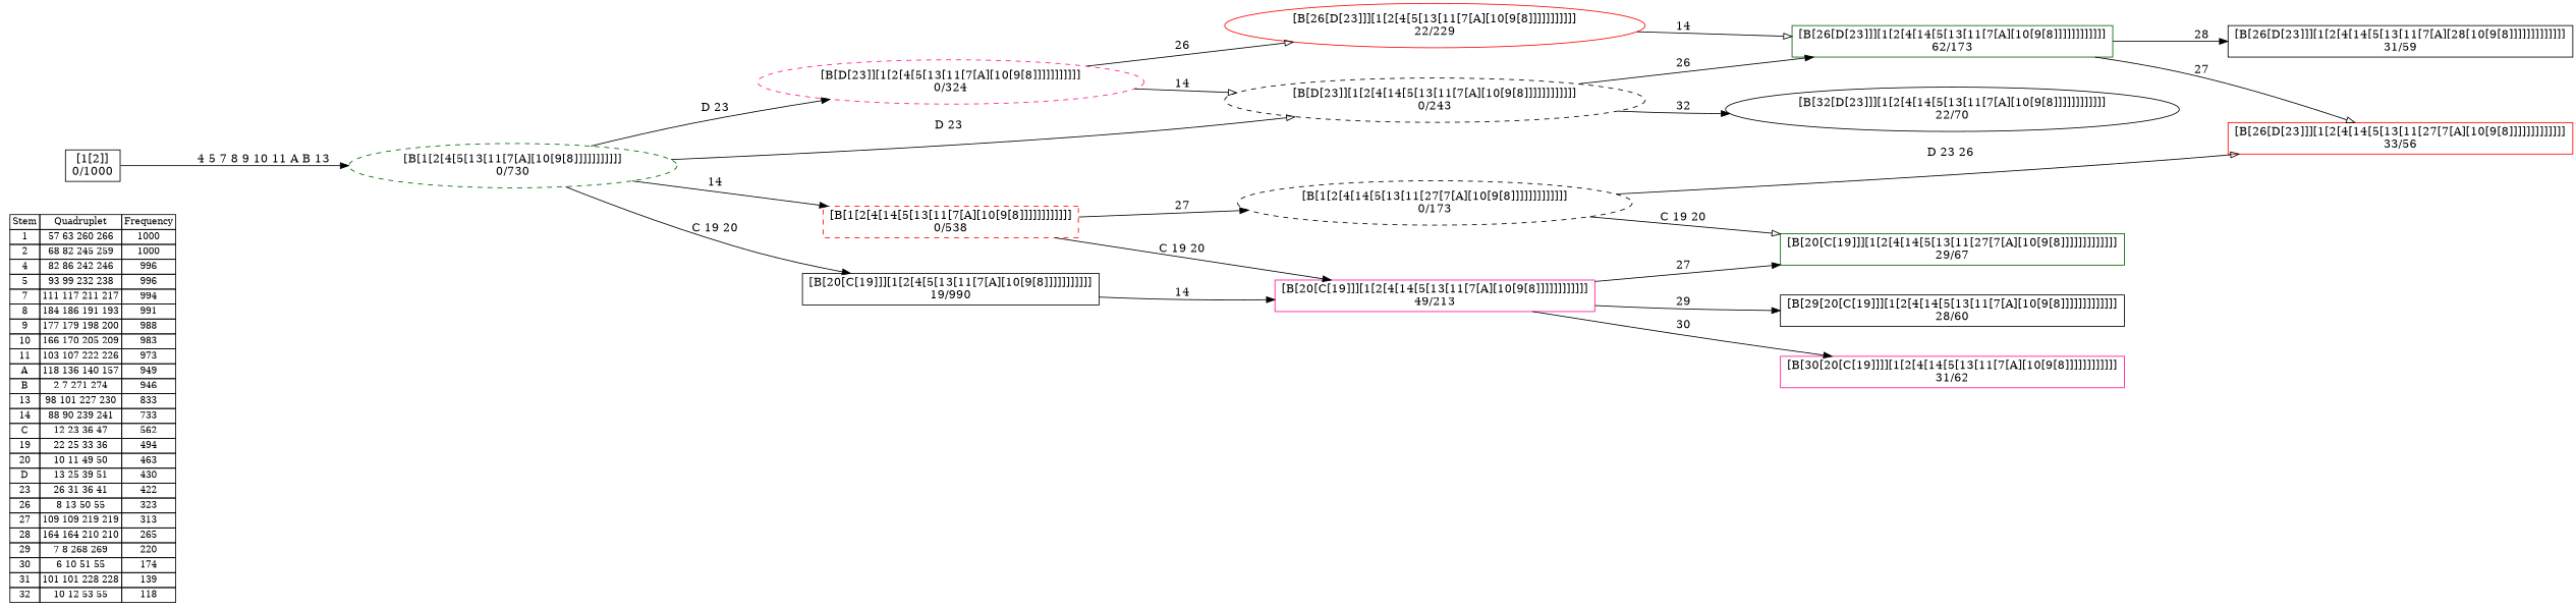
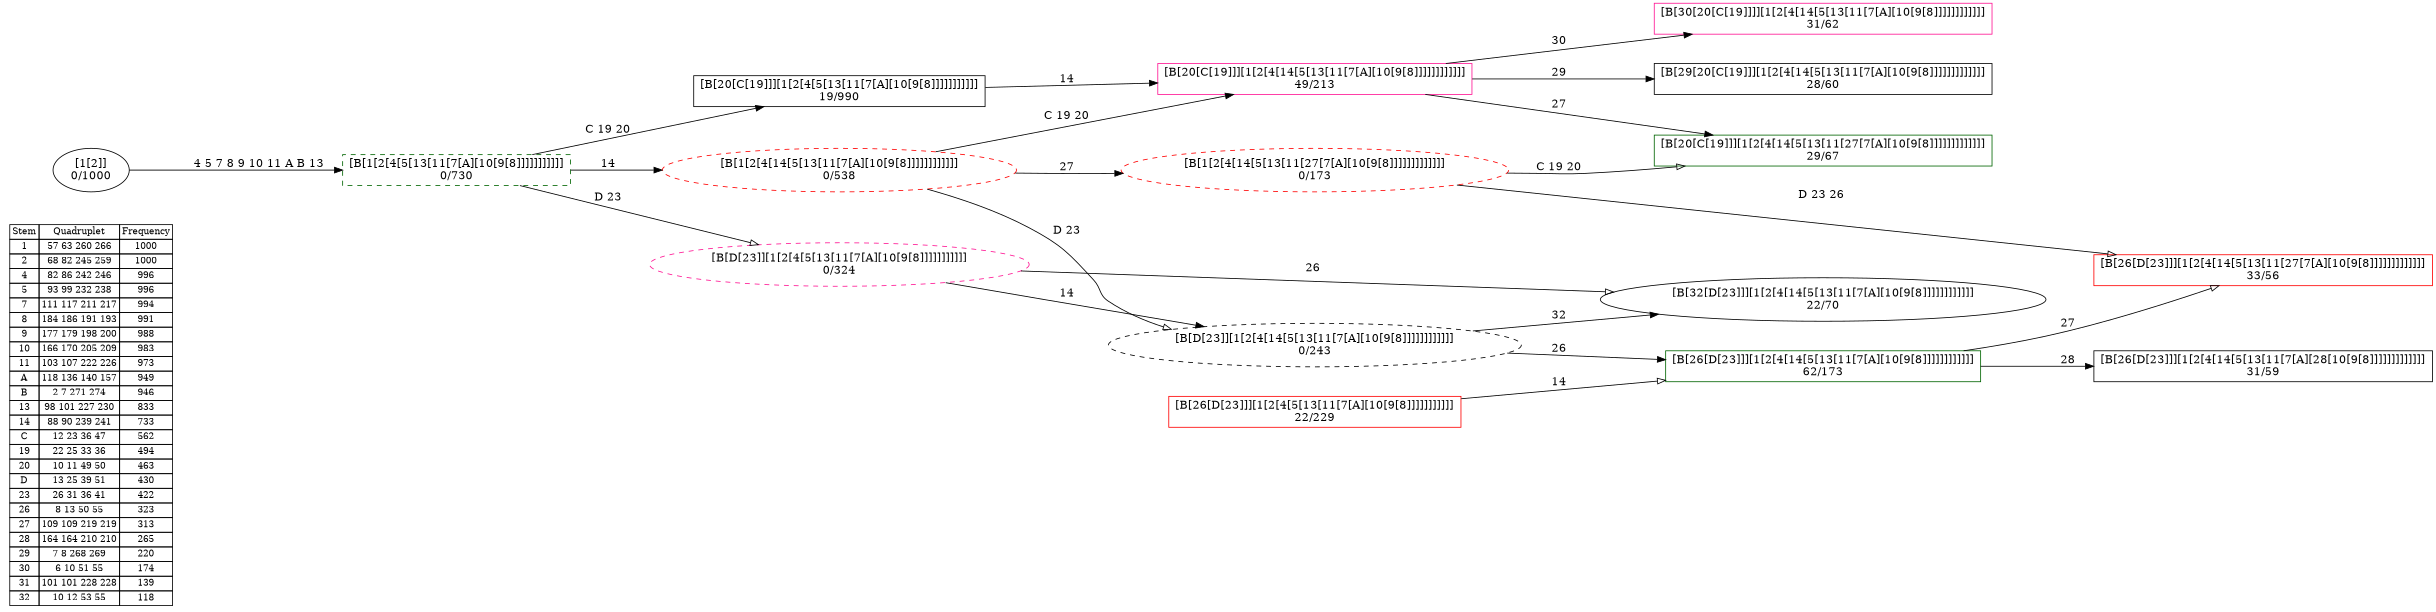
  digraph {
    nodesep=0.5
    rankdir=LR
    node [shape=box color=black]
    edge [arrowhead=normal]
    n1 [fontsize=11 label=< <table border="0" cellborder="1" cellspacing="0"><tr><td>Stem</td><td>Quadruplet</td><td>Frequency</td></tr> <tr><td>1</td><td>57 63 260 266</td><td>1000</td></tr> <tr><td>2</td><td>68 82 245 259</td><td>1000</td></tr> <tr><td>4</td><td>82 86 242 246</td><td>996</td></tr> <tr><td>5</td><td>93 99 232 238</td><td>996</td></tr> <tr><td>7</td><td>111 117 211 217</td><td>994</td></tr> <tr><td>8</td><td>184 186 191 193</td><td>991</td></tr> <tr><td>9</td><td>177 179 198 200</td><td>988</td></tr> <tr><td>10</td><td>166 170 205 209</td><td>983</td></tr> <tr><td>11</td><td>103 107 222 226</td><td>973</td></tr> <tr><td>A</td><td>118 136 140 157</td><td>949</td></tr> <tr><td>B</td><td>2 7 271 274</td><td>946</td></tr> <tr><td>13</td><td>98 101 227 230</td><td>833</td></tr> <tr><td>14</td><td>88 90 239 241</td><td>733</td></tr> <tr><td>C</td><td>12 23 36 47</td><td>562</td></tr> <tr><td>19</td><td>22 25 33 36</td><td>494</td></tr> <tr><td>20</td><td>10 11 49 50</td><td>463</td></tr> <tr><td>D</td><td>13 25 39 51</td><td>430</td></tr> <tr><td>23</td><td>26 31 36 41</td><td>422</td></tr> <tr><td>26</td><td>8 13 50 55</td><td>323</td></tr> <tr><td>27</td><td>109 109 219 219</td><td>313</td></tr> <tr><td>28</td><td>164 164 210 210</td><td>265</td></tr> <tr><td>29</td><td>7 8 268 269</td><td>220</td></tr> <tr><td>30</td><td>6 10 51 55</td><td>174</td></tr> <tr><td>31</td><td>101 101 228 228</td><td>139</td></tr> <tr><td>32</td><td>10 12 53 55</td><td>118</td></tr> </table>> shape=plaintext color=""]
    n2 [color=darkgreen label="[B[26[D[23]]][1[2[4[14[5[13[11[7[A][10[9[8]]]]]]]]]]]]\n62/173"]
    n3 [color=red label="[B[26[D[23]]][1[2[4[14[5[13[11[27[7[A][10[9[8]]]]]]]]]]]]]\n33/56"]
    n4 [label="[B[26[D[23]]][1[2[4[14[5[13[11[7[A][28[10[9[8]]]]]]]]]]]]]\n31/59"]
    n5 [color=deeppink label="[B[20[C[19]]][1[2[4[14[5[13[11[7[A][10[9[8]]]]]]]]]]]]\n49/213"]
    n6 [color=deeppink label="[B[30[20[C[19]]]][1[2[4[14[5[13[11[7[A][10[9[8]]]]]]]]]]]]\n31/62"]
    n7 [color=darkgreen label="[B[20[C[19]]][1[2[4[14[5[13[11[27[7[A][10[9[8]]]]]]]]]]]]]\n29/67"]
    n8 [label="[B[29[20[C[19]]][1[2[4[14[5[13[11[7[A][10[9[8]]]]]]]]]]]]]\n28/60"]
-   n9 [color=red label="[B[26[D[23]]][1[2[4[5[13[11[7[A][10[9[8]]]]]]]]]]]\n22/229" shape=ellipse]
+   n9 [color=red label="[B[26[D[23]]][1[2[4[5[13[11[7[A][10[9[8]]]]]]]]]]]\n22/229"]
    n10 [label="[B[32[D[23]]][1[2[4[14[5[13[11[7[A][10[9[8]]]]]]]]]]]]\n22/70" shape=ellipse]
    n11 [label="[B[20[C[19]]][1[2[4[5[13[11[7[A][10[9[8]]]]]]]]]]]\n19/990"]
-   n12 [color=red label="[B[1[2[4[14[5[13[11[7[A][10[9[8]]]]]]]]]]]]\n0/538" style=dashed]
+   n12 [color=red label="[B[1[2[4[14[5[13[11[7[A][10[9[8]]]]]]]]]]]]\n0/538" style=dashed shape=""]
    n13 [label="[B[D[23]][1[2[4[14[5[13[11[7[A][10[9[8]]]]]]]]]]]]\n0/243" style=dashed shape=""]
-   n14 [label="[B[1[2[4[14[5[13[11[27[7[A][10[9[8]]]]]]]]]]]]]\n0/173" style=dashed shape=""]
-   n15 [color=darkgreen label="[B[1[2[4[5[13[11[7[A][10[9[8]]]]]]]]]]]\n0/730" style=dashed shape=""]
+   n14 [color=red label="[B[1[2[4[14[5[13[11[27[7[A][10[9[8]]]]]]]]]]]]]\n0/173" style=dashed shape=""]
+   n15 [color=darkgreen label="[B[1[2[4[5[13[11[7[A][10[9[8]]]]]]]]]]]\n0/730" style=dashed]
    n16 [color=deeppink label="[B[D[23]][1[2[4[5[13[11[7[A][10[9[8]]]]]]]]]]]\n0/324" style=dashed shape=""]
-   n17 [label="[1[2]]\n0/1000"]
+   n17 [label="[1[2]]\n0/1000" shape=""]
    n2 -> n3 [arrowhead=onormal label="27 "]
    n2 -> n4 [label="28 "]
    n5 -> n6 [label="30 "]
    n5 -> n7 [label="27 "]
    n5 -> n8 [label="29 "]
    n9 -> n2 [arrowhead=onormal label="14 "]
    n11 -> n5 [label="14 "]
    n12 -> n5 [label="C 19 20 "]
-   n15 -> n13 [arrowhead=onormal label="D 23 "]
+   n12 -> n13 [arrowhead=onormal label="D 23 "]
    n12 -> n14 [label="27 "]
    n13 -> n2 [label="26 "]
    n13 -> n10 [label="32 "]
    n14 -> n3 [arrowhead=onormal label="D 23 26 "]
    n14 -> n7 [arrowhead=onormal label="C 19 20 "]
    n15 -> n11 [label="C 19 20 "]
    n15 -> n12 [label="14 "]
-   n15 -> n16 [label="D 23 "]
-   n16 -> n9 [arrowhead=onormal label="26 "]
-   n16 -> n13 [arrowhead=onormal label="14 "]
+   n15 -> n16 [arrowhead=onormal label="D 23 "]
+   n16 -> n10 [arrowhead=onormal label="26 "]
+   n16 -> n13 [label="14 "]
    n17 -> n15 [label="4 5 7 8 9 10 11 A B 13 "]
  }
